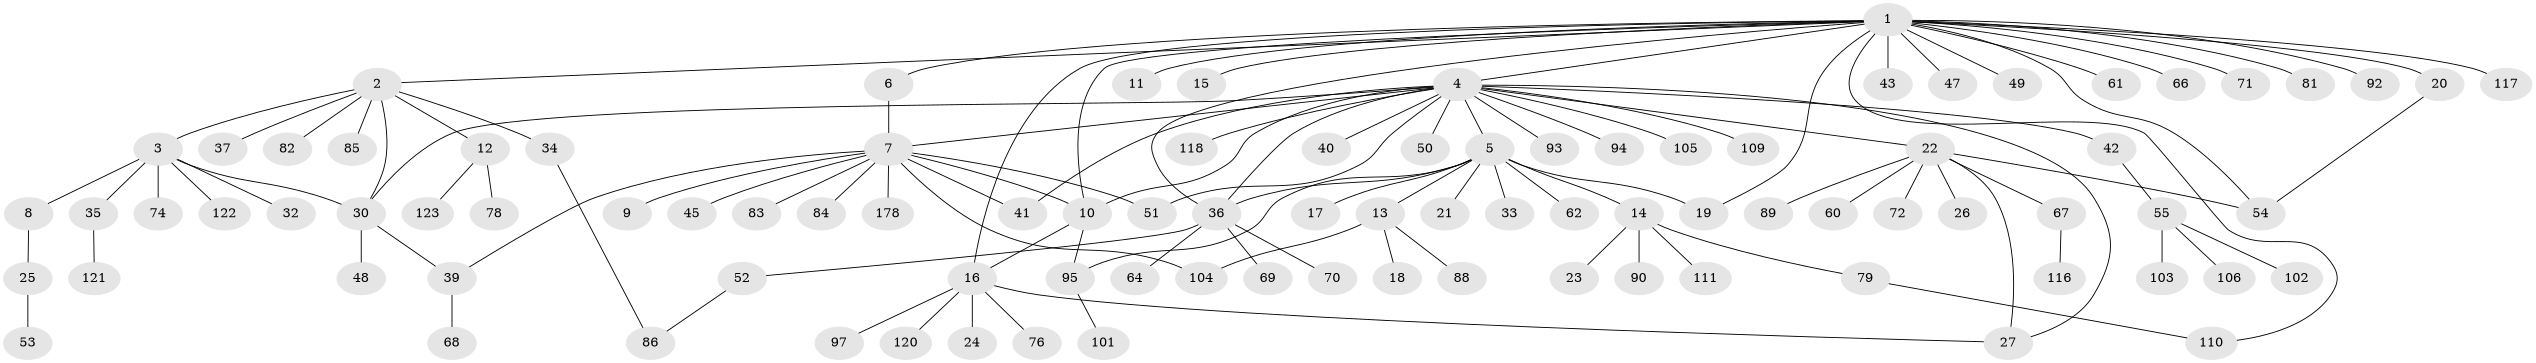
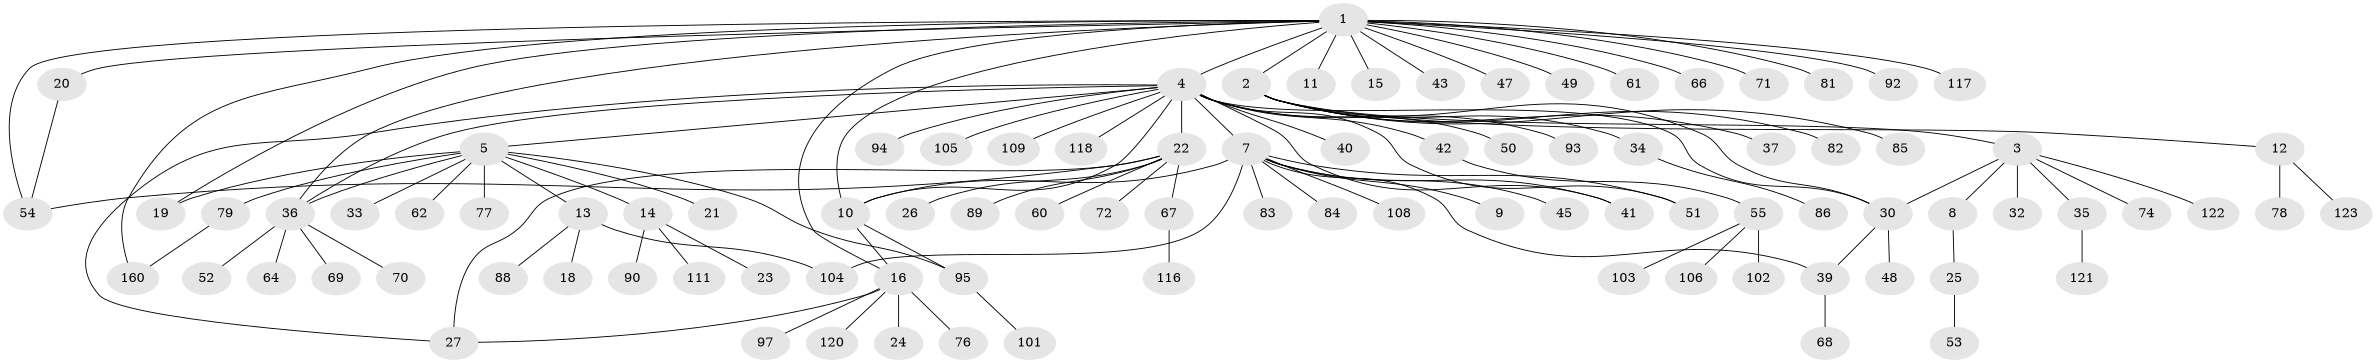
  graph {
    node [color=gray90 style=filled]
    1 [super="+17"]
    2 [super="+65"]
    4 [super="+44"]
-   6
    10 [super="+98"]
    11
    15 [super="+80"]
    16 [super="+112"]
    19 [super="+46"]
    20 [super="+96"]
    36 [super="+115"]
    43
    47
    49
    54 [super="+57"]
    61
    66 [super="+73"]
    71
    81
    92
-   110
+   110 [label=160]
    117
    3 [super="+28"]
    12 [super="+31"]
    30 [super="+91"]
    34
    37
    82
    85 [super="+125"]
    5 [super="+63"]
    7 [super="+56"]
    22 [super="+38"]
    27 [super="+107"]
    40
    41
    42
    50
    51
    93
    94
    105
    109
    118
    95 [super="+124"]
    24 [super="+99"]
    76
    97
    120
    52
    64 [super="+100"]
    69
    70
    8
    32
    35
    74
    122
    78
    123
    39 [super="+114"]
    48
    86 [super="+113"]
    25 [super="+89"]
    121
    13 [super="+75"]
    14 [super="+88"]
    21
    33
    62
-   77 [label=17]
+   77
    79
    9
    45
    83
    84
    104
-   108 [label=178]
+   108
    26
    n79 [label=89]
    60
    67
    72 [super="+119"]
    55 [super="+58"]
    18 [super="+59"]
    n85 [label=88]
    23
    90
    111
    101
    68
    53
    116
    102
    103
    106
    1 -- 2
    1 -- 4
-   1 -- 6
    1 -- 10
    1 -- 11
    1 -- 15
    1 -- 16
    1 -- 19
    1 -- 20
    1 -- 36
    1 -- 43
    1 -- 47
    1 -- 49
    1 -- 54
    1 -- 61
    1 -- 66
    1 -- 71
    1 -- 81
    1 -- 92
    1 -- 110
    1 -- 117
    2 -- 3
    2 -- 12
    2 -- 30
    2 -- 34
    2 -- 37
    2 -- 82
    2 -- 85
    4 -- 10
    4 -- 36
    4 -- 30
    4 -- 5
    4 -- 7
    4 -- 22
    4 -- 27
    4 -- 40
    4 -- 41
    4 -- 42
    4 -- 50
    4 -- 51
    4 -- 93
    4 -- 94
    4 -- 105
    4 -- 109
    4 -- 118
-   6 -- 7
    10 -- 16
    10 -- 95
    16 -- 27
    16 -- 24
    16 -- 76
    16 -- 97
    16 -- 120
    20 -- 54
    36 -- 52
    36 -- 64
    36 -- 69
    36 -- 70
    3 -- 30
    3 -- 8
    3 -- 32
    3 -- 35
    3 -- 74
    3 -- 122
    12 -- 78
    12 -- 123
    30 -- 39
    30 -- 48
    34 -- 86
    5 -- 19
    5 -- 36
    5 -- 95
    5 -- 13
    5 -- 14
    5 -- 21
    5 -- 33
    5 -- 62
    5 -- 77
-   14 -- 79
+   5 -- 79
    7 -- 10
    7 -- 41
    7 -- 51
    7 -- 39
    7 -- 9
    7 -- 45
    7 -- 83
    7 -- 84
    7 -- 104
    7 -- 108
    22 -- 54
    22 -- 27
    22 -- 26
    22 -- n79
    22 -- 60
    22 -- 67
    22 -- 72
    42 -- 55
    95 -- 101
-   52 -- 86
    8 -- 25
    35 -- 121
    39 -- 68
    25 -- 53
    13 -- 104
    13 -- 18
    13 -- n85
    14 -- 23
    14 -- 90
    14 -- 111
    79 -- 110
    67 -- 116
    55 -- 102
    55 -- 103
    55 -- 106
  }
